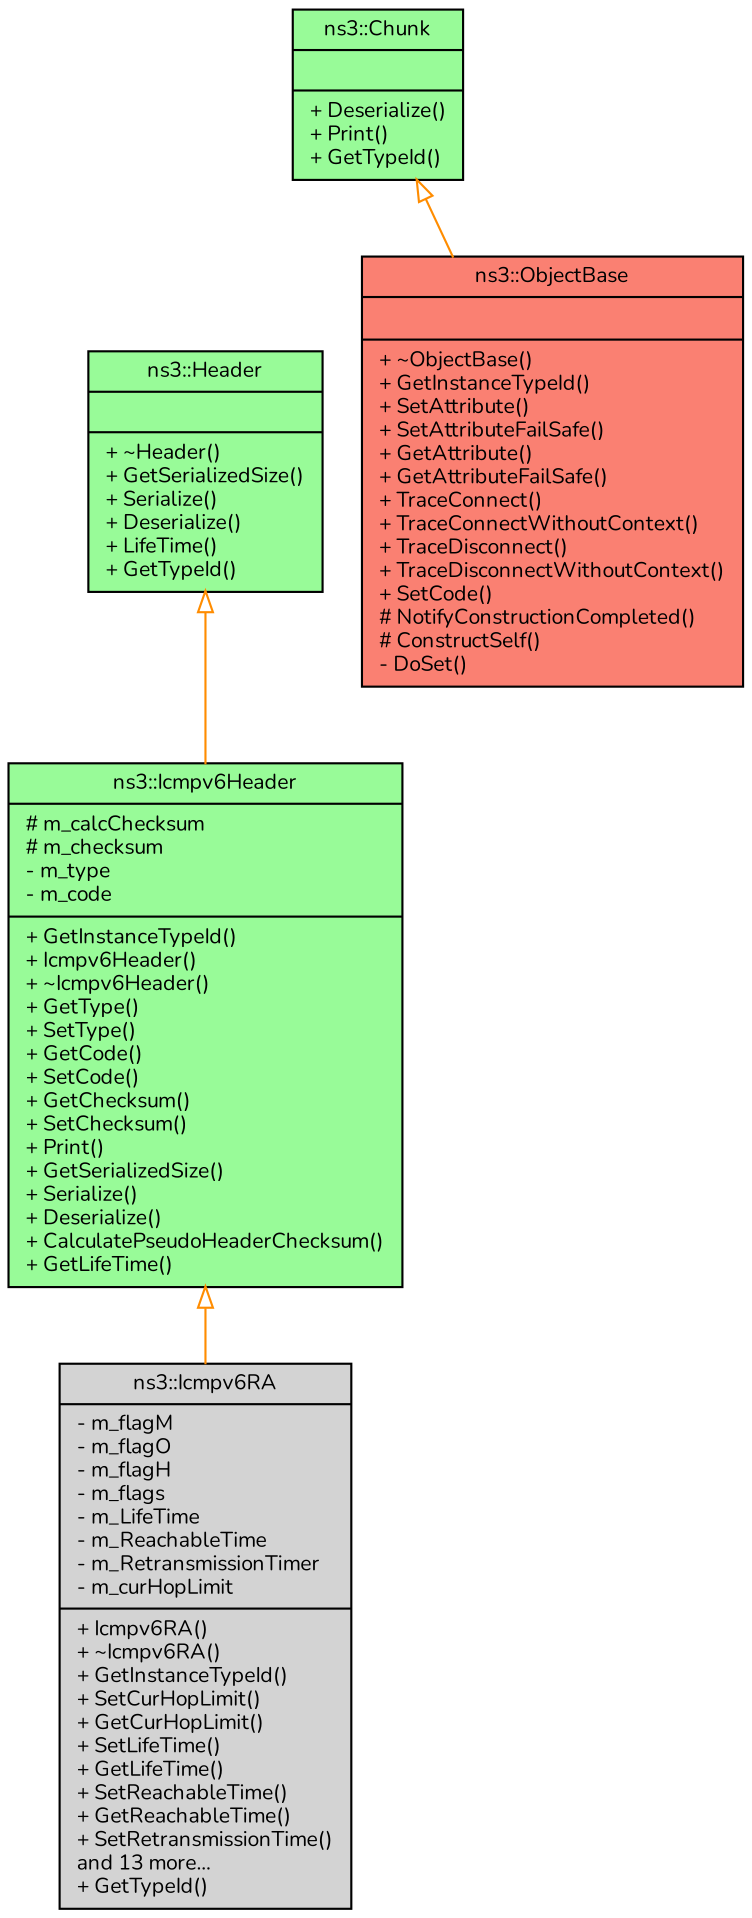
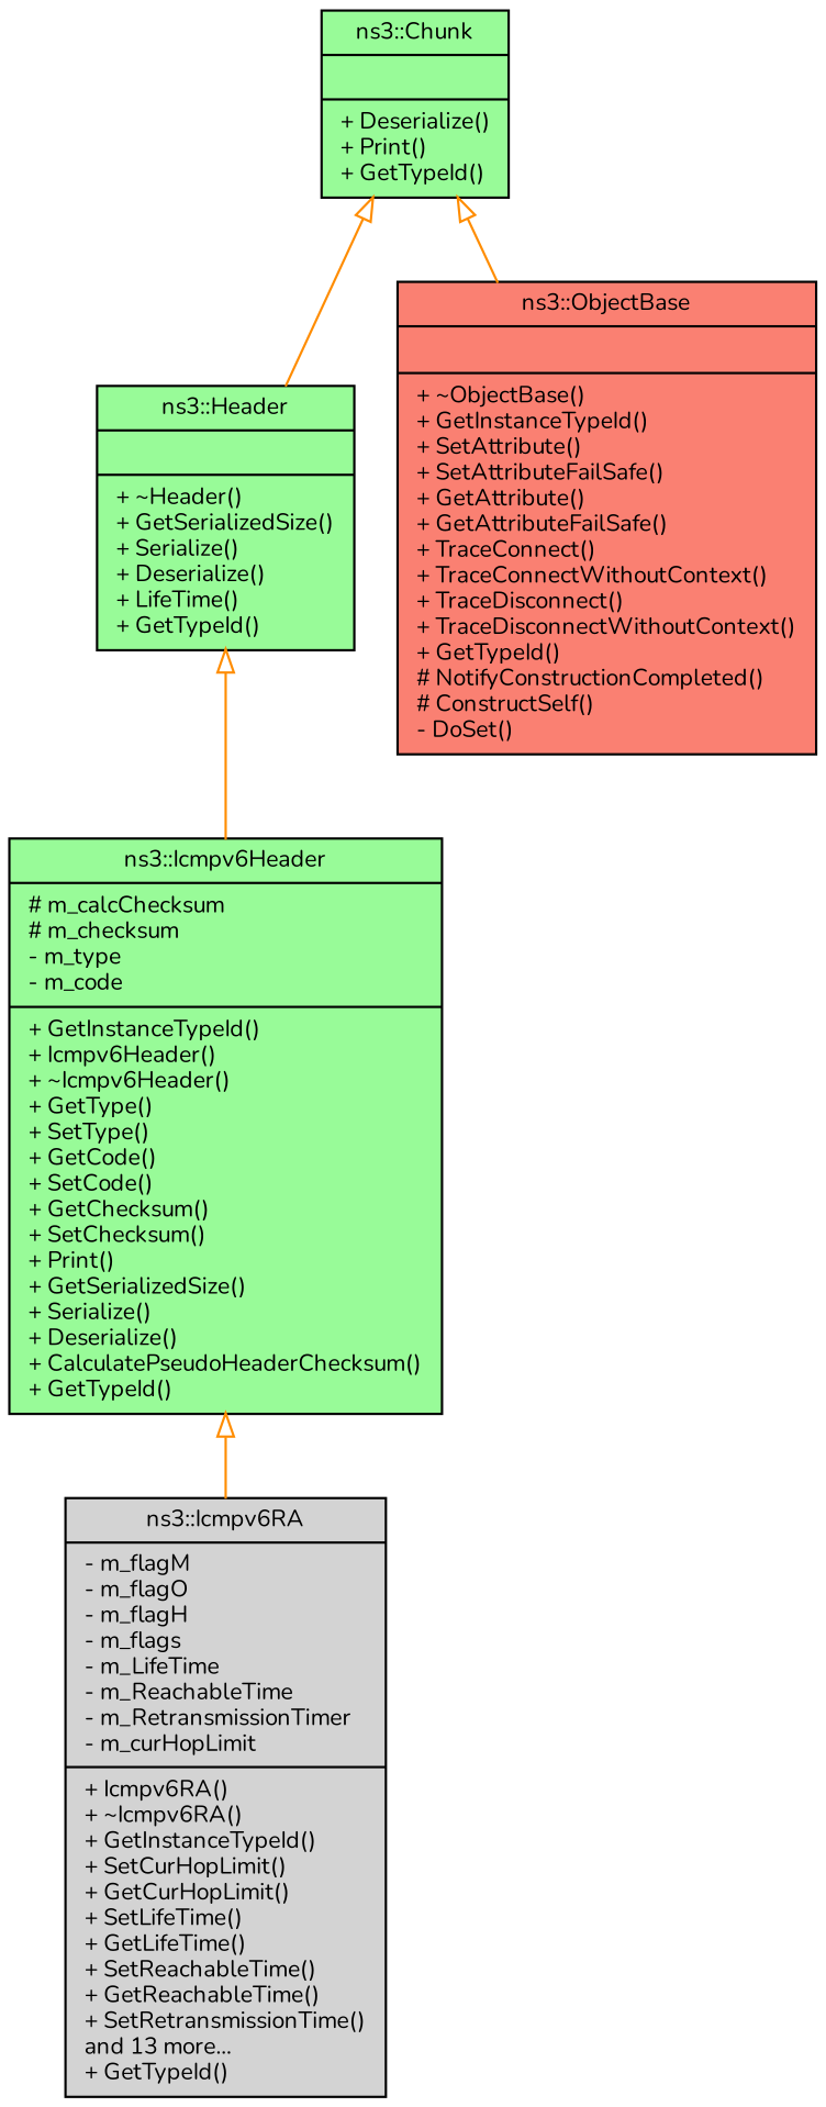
  digraph {
    fontname=Nunito
    node [color=black fillcolor=palegreen fontname=Nunito fontsize=10 shape=record style=filled]
    edge [arrowtail=onormal color=darkorange dir=back fontname=Nunito fontsize=10 labelfontname=Helvetica labelfontsize=10 style=solid]
    n1 [fillcolor=lightgrey fontcolor=black height=0.2 label="{ns3::Icmpv6RA\n|- m_flagM\l- m_flagO\l- m_flagH\l- m_flags\l- m_LifeTime\l- m_ReachableTime\l- m_RetransmissionTimer\l- m_curHopLimit\l|+ Icmpv6RA()\l+ ~Icmpv6RA()\l+ GetInstanceTypeId()\l+ SetCurHopLimit()\l+ GetCurHopLimit()\l+ SetLifeTime()\l+ GetLifeTime()\l+ SetReachableTime()\l+ GetReachableTime()\l+ SetRetransmissionTime()\land 13 more...\l+ GetTypeId()\l}" width=0.4]
-   n2 [height=0.2 label="{ns3::Icmpv6Header\n|# m_calcChecksum\l# m_checksum\l- m_type\l- m_code\l|+ GetInstanceTypeId()\l+ Icmpv6Header()\l+ ~Icmpv6Header()\l+ GetType()\l+ SetType()\l+ GetCode()\l+ SetCode()\l+ GetChecksum()\l+ SetChecksum()\l+ Print()\l+ GetSerializedSize()\l+ Serialize()\l+ Deserialize()\l+ CalculatePseudoHeaderChecksum()\l+ GetLifeTime()\l}" width=0.4]
+   n2 [height=0.2 label="{ns3::Icmpv6Header\n|# m_calcChecksum\l# m_checksum\l- m_type\l- m_code\l|+ GetInstanceTypeId()\l+ Icmpv6Header()\l+ ~Icmpv6Header()\l+ GetType()\l+ SetType()\l+ GetCode()\l+ SetCode()\l+ GetChecksum()\l+ SetChecksum()\l+ Print()\l+ GetSerializedSize()\l+ Serialize()\l+ Deserialize()\l+ CalculatePseudoHeaderChecksum()\l+ GetTypeId()\l}" width=0.4]
    n3 [height=0.2 label="{ns3::Header\n||+ ~Header()\l+ GetSerializedSize()\l+ Serialize()\l+ Deserialize()\l+ LifeTime()\l+ GetTypeId()\l}" width=0.4]
    n4 [height=0.2 label="{ns3::Chunk\n||+ Deserialize()\l+ Print()\l+ GetTypeId()\l}" width=0.4]
-   n5 [fillcolor=salmon height=0.2 label="{ns3::ObjectBase\n||+ ~ObjectBase()\l+ GetInstanceTypeId()\l+ SetAttribute()\l+ SetAttributeFailSafe()\l+ GetAttribute()\l+ GetAttributeFailSafe()\l+ TraceConnect()\l+ TraceConnectWithoutContext()\l+ TraceDisconnect()\l+ TraceDisconnectWithoutContext()\l+ SetCode()\l# NotifyConstructionCompleted()\l# ConstructSelf()\l- DoSet()\l}" width=0.4]
+   n5 [fillcolor=salmon height=0.2 label="{ns3::ObjectBase\n||+ ~ObjectBase()\l+ GetInstanceTypeId()\l+ SetAttribute()\l+ SetAttributeFailSafe()\l+ GetAttribute()\l+ GetAttributeFailSafe()\l+ TraceConnect()\l+ TraceConnectWithoutContext()\l+ TraceDisconnect()\l+ TraceDisconnectWithoutContext()\l+ GetTypeId()\l# NotifyConstructionCompleted()\l# ConstructSelf()\l- DoSet()\l}" width=0.4]
    n2 -> n1
    n3 -> n2
+   n4 -> n3
    n4 -> n5
  }
